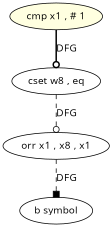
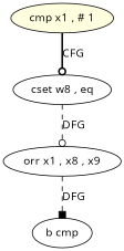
  digraph {
    fontname="Open Sans"
    node [fillcolor=white fontname="Open Sans" style=filled]
    edge [arrowhead=odot fontname="Open Sans" style=dashed]
    n1 [fillcolor=lightyellow label="cmp x1 , # 1"]
    n2 [label="cset w8 , eq"]
-   n3 [label="orr x1 , x8 , x1"]
-   n4 [label="b symbol"]
-   n1 -> n2 [label=DFG style=bold]
+   n3 [label="orr x1 , x8 , x9"]
+   n4 [label="b cmp"]
+   n1 -> n2 [label=CFG style=bold]
    n2 -> n3 [label=DFG]
    n3 -> n4 [arrowhead=box label=DFG]
  }
